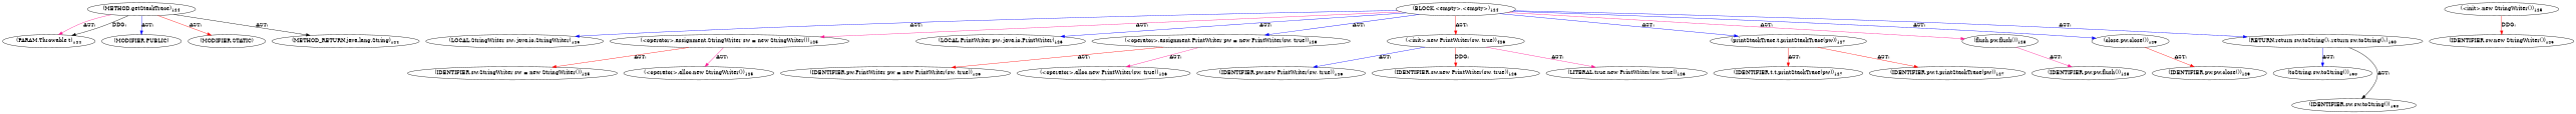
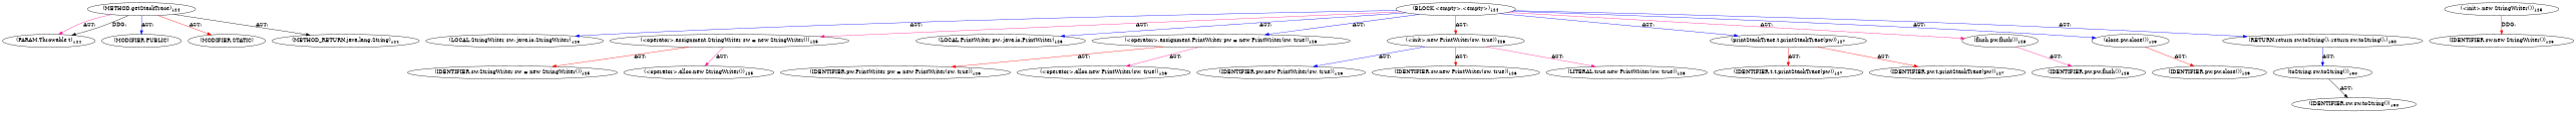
  digraph {
    edge [color=blue]
    n1 [label=<(METHOD,getStackTrace)<SUB>124</SUB>>]
    n2 [label=<(PARAM,Throwable t)<SUB>124</SUB>>]
    n3 [label=<(MODIFIER,PUBLIC)>]
    n4 [label=<(MODIFIER,STATIC)>]
    n5 [label=<(METHOD_RETURN,java.lang.String)<SUB>124</SUB>>]
    n6 [label=<(BLOCK,&lt;empty&gt;,&lt;empty&gt;)<SUB>124</SUB>>]
    n7 [label=<(LOCAL,StringWriter sw: java.io.StringWriter)<SUB>125</SUB>>]
    n8 [label=<(&lt;operator&gt;.assignment,StringWriter sw = new StringWriter())<SUB>125</SUB>>]
    n9 [label=<(LOCAL,PrintWriter pw: java.io.PrintWriter)<SUB>126</SUB>>]
    n10 [label=<(&lt;operator&gt;.assignment,PrintWriter pw = new PrintWriter(sw, true))<SUB>126</SUB>>]
    n11 [label=<(&lt;init&gt;,new PrintWriter(sw, true))<SUB>426</SUB>>]
    n12 [label=<(printStackTrace,t.printStackTrace(pw))<SUB>127</SUB>>]
    n13 [label=<(flush,pw.flush())<SUB>128</SUB>>]
    n14 [label=<(close,pw.close())<SUB>129</SUB>>]
    n15 [label=<(RETURN,return sw.toString();,return sw.toString();)<SUB>130</SUB>>]
    n16 [label=<(IDENTIFIER,sw,StringWriter sw = new StringWriter())<SUB>125</SUB>>]
    n17 [label=<(&lt;operator&gt;.alloc,new StringWriter())<SUB>125</SUB>>]
    n18 [label=<(&lt;init&gt;,new StringWriter())<SUB>125</SUB>>]
    n19 [label=<(IDENTIFIER,sw,new StringWriter())<SUB>125</SUB>>]
    n20 [label=<(IDENTIFIER,pw,PrintWriter pw = new PrintWriter(sw, true))<SUB>126</SUB>>]
    n21 [label=<(&lt;operator&gt;.alloc,new PrintWriter(sw, true))<SUB>126</SUB>>]
    n22 [label=<(IDENTIFIER,pw,new PrintWriter(sw, true))<SUB>126</SUB>>]
    n23 [label=<(IDENTIFIER,sw,new PrintWriter(sw, true))<SUB>126</SUB>>]
    n24 [label=<(LITERAL,true,new PrintWriter(sw, true))<SUB>126</SUB>>]
    n25 [label=<(IDENTIFIER,t,t.printStackTrace(pw))<SUB>127</SUB>>]
    n26 [label=<(IDENTIFIER,pw,t.printStackTrace(pw))<SUB>127</SUB>>]
    n27 [label=<(IDENTIFIER,pw,pw.flush())<SUB>128</SUB>>]
    n28 [label=<(IDENTIFIER,pw,pw.close())<SUB>129</SUB>>]
    n29 [label=<(toString,sw.toString())<SUB>130</SUB>>]
    n30 [label=<(IDENTIFIER,sw,sw.toString())<SUB>130</SUB>>]
    n1 -> n2 [color=deeppink label="AST: "]
    n1 -> n2 [color=black label="DDG: "]
    n1 -> n3 [label="AST: "]
    n1 -> n4 [color=red label="AST: "]
    n1 -> n5 [color=black label="AST: "]
    n6 -> n7 [label="AST: "]
    n6 -> n8 [color=deeppink label="AST: "]
    n6 -> n9 [label="AST: "]
    n6 -> n10 [label="AST: "]
    n6 -> n11 [color=red label="AST: "]
    n6 -> n12 [label="AST: "]
    n6 -> n13 [color=deeppink label="AST: "]
    n6 -> n14 [label="AST: "]
    n6 -> n15 [label="AST: "]
    n8 -> n16 [color=red label="AST: "]
    n8 -> n17 [color=deeppink label="AST: "]
    n10 -> n20 [color=red label="AST: "]
    n10 -> n21 [color=deeppink label="AST: "]
    n11 -> n22 [label="AST: "]
-   n11 -> n23 [color=red label="DDG: "]
+   n11 -> n23 [color=red label="AST: "]
    n11 -> n24 [color=deeppink label="AST: "]
    n12 -> n25 [color=red label="AST: "]
    n12 -> n26 [color=red label="AST: "]
    n13 -> n27 [color=deeppink label="AST: "]
    n14 -> n28 [color=red label="AST: "]
    n15 -> n29 [label="AST: "]
    n18 -> n19 [color=red label="DDG: "]
-   n15 -> n30 [color=black label="AST: "]
+   n29 -> n30 [color=black label="AST: "]
  }
